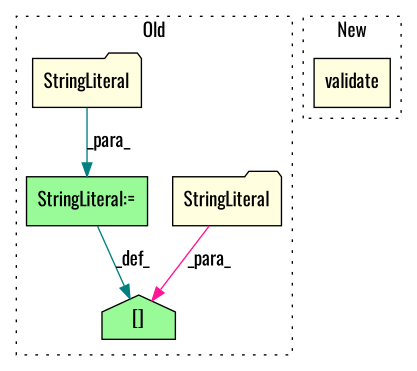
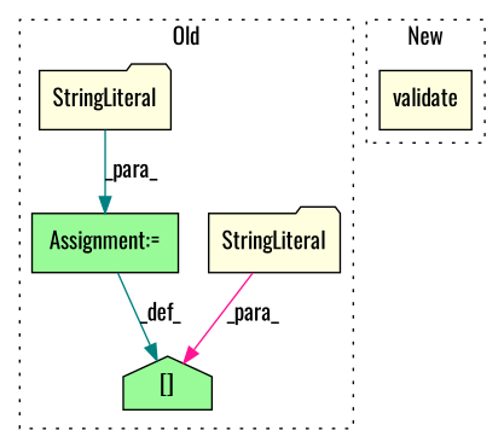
  digraph {
    fontname=Oswald
    node [a=45 shape=folder style=filled fillcolor=lightyellow fontname=Oswald]
    edge [color=teal fontname=Oswald]
    n1 [a=2 l="4,1" label="[]" s="3256,3264" shape=house fillcolor=palegreen]
    n2 [l=4 label=StringLiteral s=3260]
-   n3 [a=7 l=1 label="StringLiteral:=" s=3265 shape=box fillcolor=palegreen]
+   n3 [a=7 l=1 label="Assignment:=" s=3265 shape=box fillcolor=palegreen]
    n4 [l=9 label=StringLiteral s=3266]
    n5 [a=32 l="9,1" label=validate s="1246,1266" shape=box]
    subgraph cluster_1 {
      label=Old
      style=dotted
      n1
      n2
      n3
      n4
    }
    subgraph cluster_2 {
      label=New
      style=dotted
      n5
    }
    n2 -> n1 [label=_para_ color=deeppink]
    n3 -> n1 [label=_def_]
    n4 -> n3 [label=_para_]
  }
